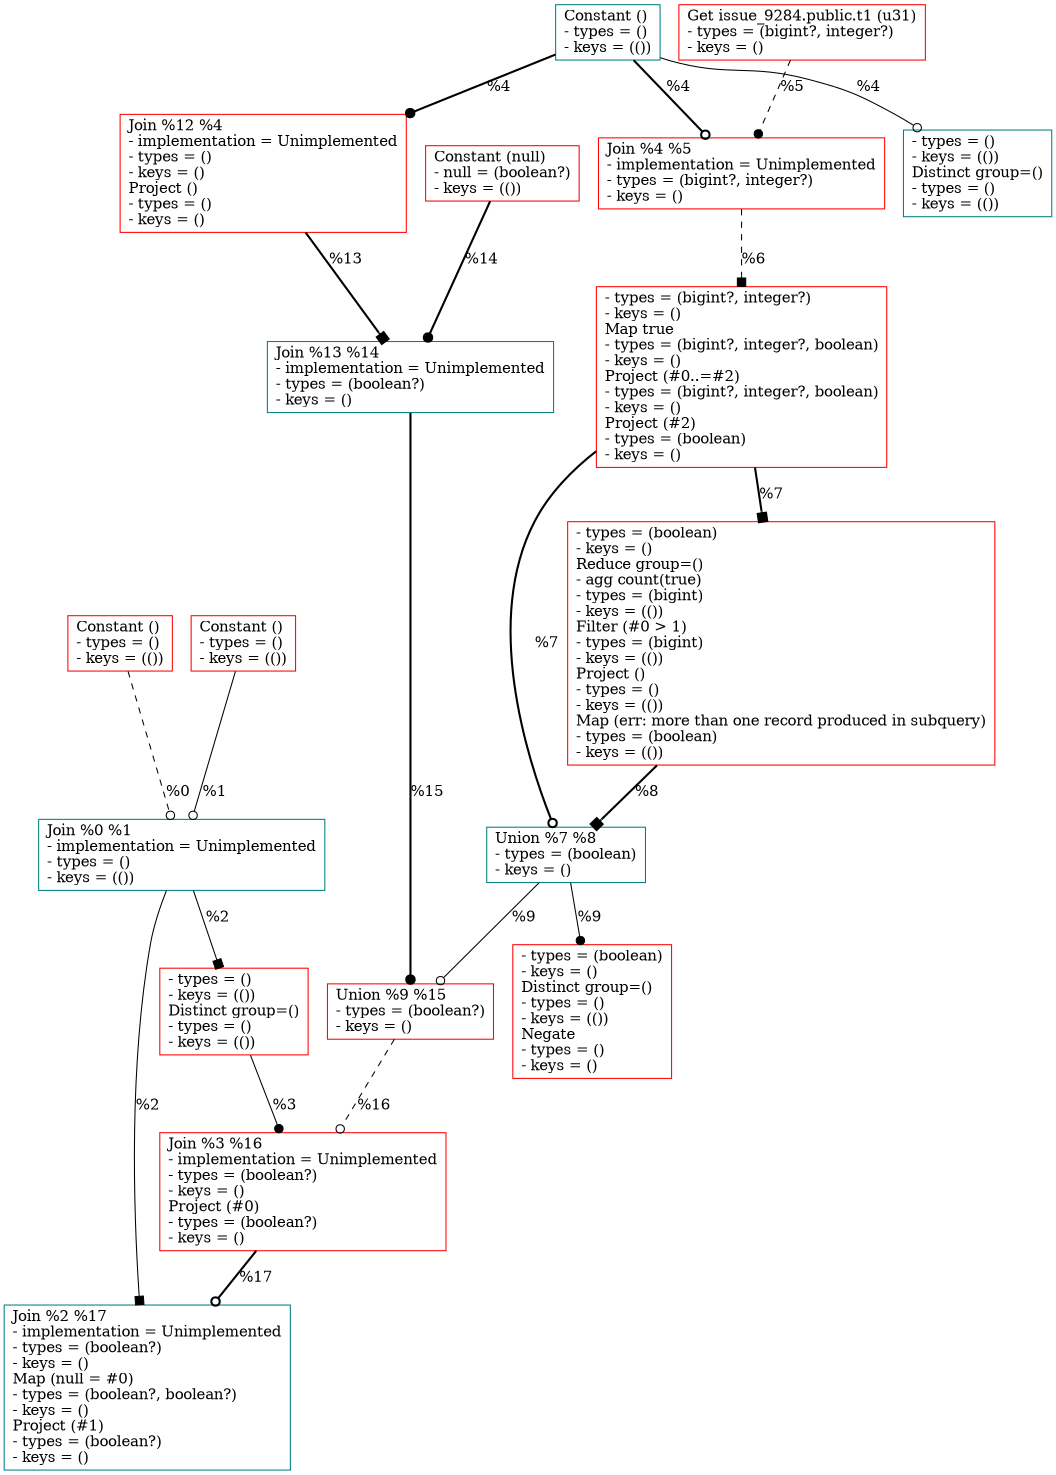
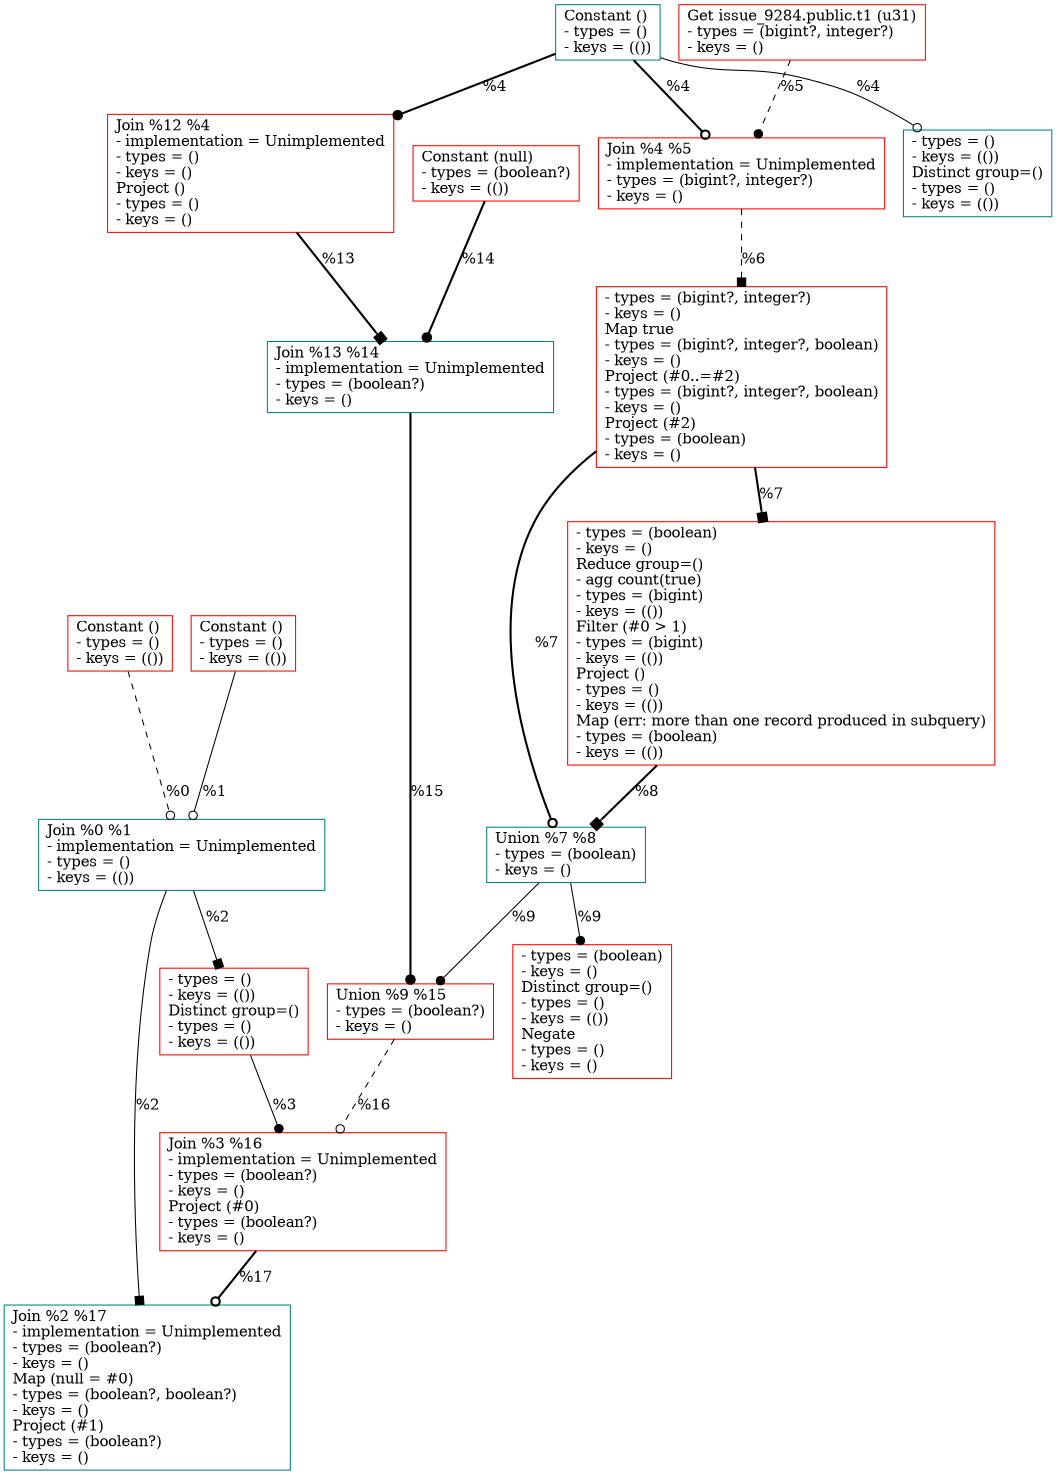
  digraph {
    node [color=red shape=record]
    edge [arrowhead=odot style=bold]
    n1 [label="Constant ()\l- types = ()\l- keys = (())\l"]
    n2 [color=teal label="Join %0 %1\l- implementation = Unimplemented\l- types = ()\l- keys = (())\l"]
    n3 [label="- types = ()\l- keys = (())\lDistinct group=()\l- types = ()\l- keys = (())\l"]
    n4 [color=teal label="Join %2 %17\l- implementation = Unimplemented\l- types = (boolean?)\l- keys = ()\lMap (null = #0)\l- types = (boolean?, boolean?)\l- keys = ()\lProject (#1)\l- types = (boolean?)\l- keys = ()\l"]
    n5 [label="Constant ()\l- types = ()\l- keys = (())\l"]
    n6 [label="Join %3 %16\l- implementation = Unimplemented\l- types = (boolean?)\l- keys = ()\lProject (#0)\l- types = (boolean?)\l- keys = ()\l"]
    n7 [color=teal label="Constant ()\l- types = ()\l- keys = (())\l"]
    n8 [label="Join %4 %5\l- implementation = Unimplemented\l- types = (bigint?, integer?)\l- keys = ()\l"]
    n9 [color=teal label="- types = ()\l- keys = (())\lDistinct group=()\l- types = ()\l- keys = (())\l"]
    n10 [label="Join %12 %4\l- implementation = Unimplemented\l- types = ()\l- keys = ()\lProject ()\l- types = ()\l- keys = ()\l"]
    n11 [label="- types = (bigint?, integer?)\l- keys = ()\lMap true\l- types = (bigint?, integer?, boolean)\l- keys = ()\lProject (#0..=#2)\l- types = (bigint?, integer?, boolean)\l- keys = ()\lProject (#2)\l- types = (boolean)\l- keys = ()\l"]
    n12 [color=teal label="Join %13 %14\l- implementation = Unimplemented\l- types = (boolean?)\l- keys = ()\l"]
    n13 [label="Get issue_9284.public.t1 (u31)\l- types = (bigint?, integer?)\l- keys = ()\l"]
    n14 [label="- types = (boolean)\l- keys = ()\lReduce group=()\l- agg count(true)\l- types = (bigint)\l- keys = (())\lFilter (#0 \> 1)\l- types = (bigint)\l- keys = (())\lProject ()\l- types = ()\l- keys = (())\lMap (err: more than one record produced in subquery)\l- types = (boolean)\l- keys = (())\l"]
    n15 [color=teal label="Union %7 %8\l- types = (boolean)\l- keys = ()\l"]
    n16 [label="- types = (boolean)\l- keys = ()\lDistinct group=()\l- types = ()\l- keys = (())\lNegate\l- types = ()\l- keys = ()\l"]
    n17 [label="Union %9 %15\l- types = (boolean?)\l- keys = ()\l"]
-   n18 [label="Constant (null)\l- null = (boolean?)\l- keys = (())\l"]
+   n18 [label="Constant (null)\l- types = (boolean?)\l- keys = (())\l"]
    n1 -> n2 [label="%0\l" style=dashed]
    n2 -> n3 [arrowhead=box label="%2\l" style=solid]
    n2 -> n4 [arrowhead=box label="%2\l" style=solid]
    n3 -> n6 [arrowhead=dot label="%3\l" style=solid]
    n5 -> n2 [label="%1\l" style=solid]
    n6 -> n4 [label="%17\l"]
    n7 -> n8 [label="%4\l"]
    n7 -> n9 [label="%4\l" style=solid]
    n7 -> n10 [arrowhead=dot label="%4\l"]
    n8 -> n11 [arrowhead=box label="%6\l" style=dashed]
    n10 -> n12 [arrowhead=box label="%13\l"]
    n11 -> n14 [arrowhead=box label="%7\l"]
    n11 -> n15 [label="%7\l"]
    n12 -> n17 [arrowhead=dot label="%15\l"]
    n13 -> n8 [arrowhead=dot label="%5\l" style=dashed]
    n14 -> n15 [arrowhead=box label="%8\l"]
    n15 -> n16 [arrowhead=dot label="%9\l" style=solid]
-   n15 -> n17 [label="%9\l" style=solid]
+   n15 -> n17 [arrowhead=dot label="%9\l" style=solid]
    n17 -> n6 [label="%16\l" style=dashed]
    n18 -> n12 [arrowhead=dot label="%14\l"]
  }
